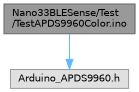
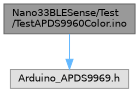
  digraph {
    node [fontname=Helvetica fontsize=10 shape=box style=filled]
    n1 [color=gray40 fillcolor=grey60 fontcolor=black height=0.2 label="Nano33BLESense/Test\l/TestAPDS9960Color.ino" width=0.4]
-   n2 [color=grey60 fillcolor="#E0E0E0" height=0.2 label="Arduino_APDS9960.h" width=0.4]
+   n2 [color=grey60 fillcolor="#E0E0E0" height=0.2 label="Arduino_APDS9969.h" width=0.4]
    n1 -> n2 [color=steelblue1 fontname=Helvetica fontsize=10 labelfontname=Helvetica labelfontsize=10 style=solid]
  }
